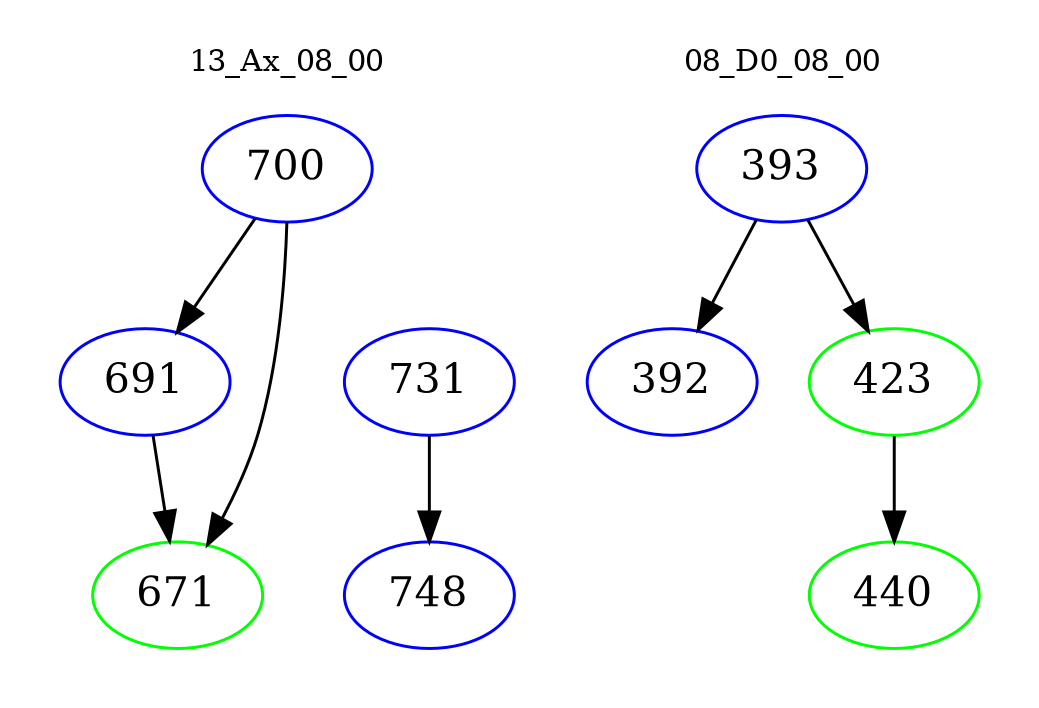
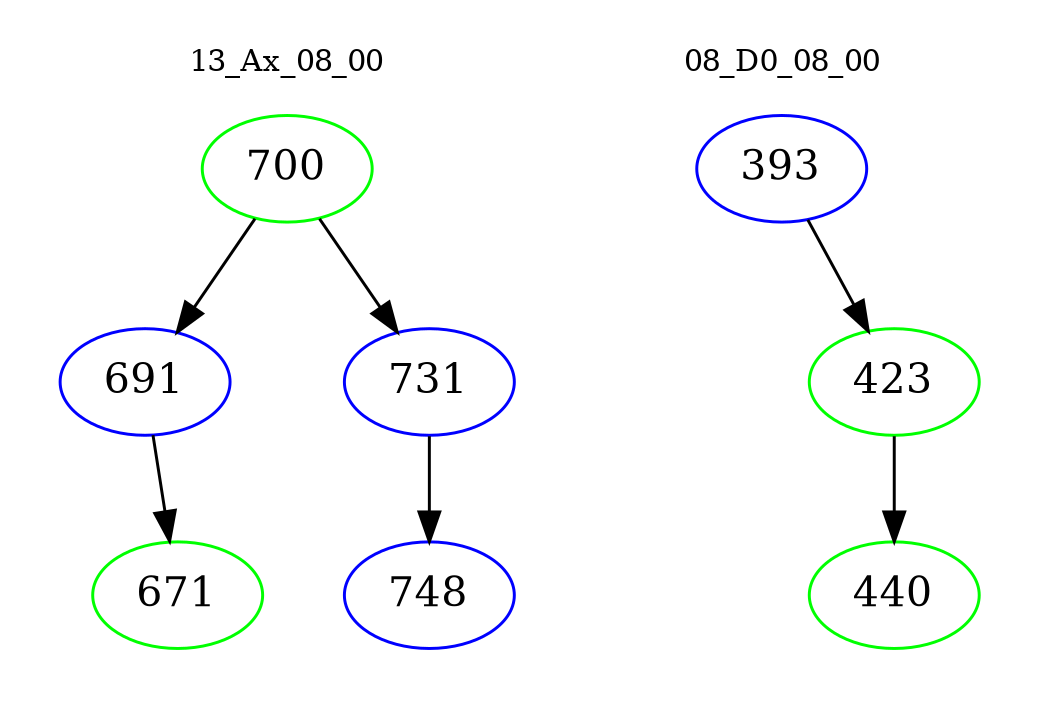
  digraph {
    node [color=blue]
    edge [color=black]
-   n1 [label=700]
+   n1 [color=green label=700]
    n2 [label=691]
    n3 [label=731]
    n4 [color=green label=671]
    n5 [label=748]
    n6 [label=393]
-   n7 [label=392]
    n8 [color=green label=423]
    n9 [color=green label=440]
    subgraph cluster_1 {
      color=white
      fontsize=10
      label="13_Ax_08_00"
      n1
      n2
      n3
      n4
      n5
    }
    subgraph cluster_2 {
      color=white
      fontsize=10
      label="08_D0_08_00"
      n6
-     n7
      n8
      n9
    }
    n1 -> n2
-   n1 -> n4
+   n1 -> n3
    n2 -> n4
    n3 -> n5
-   n6 -> n7
    n6 -> n8
    n8 -> n9
  }
